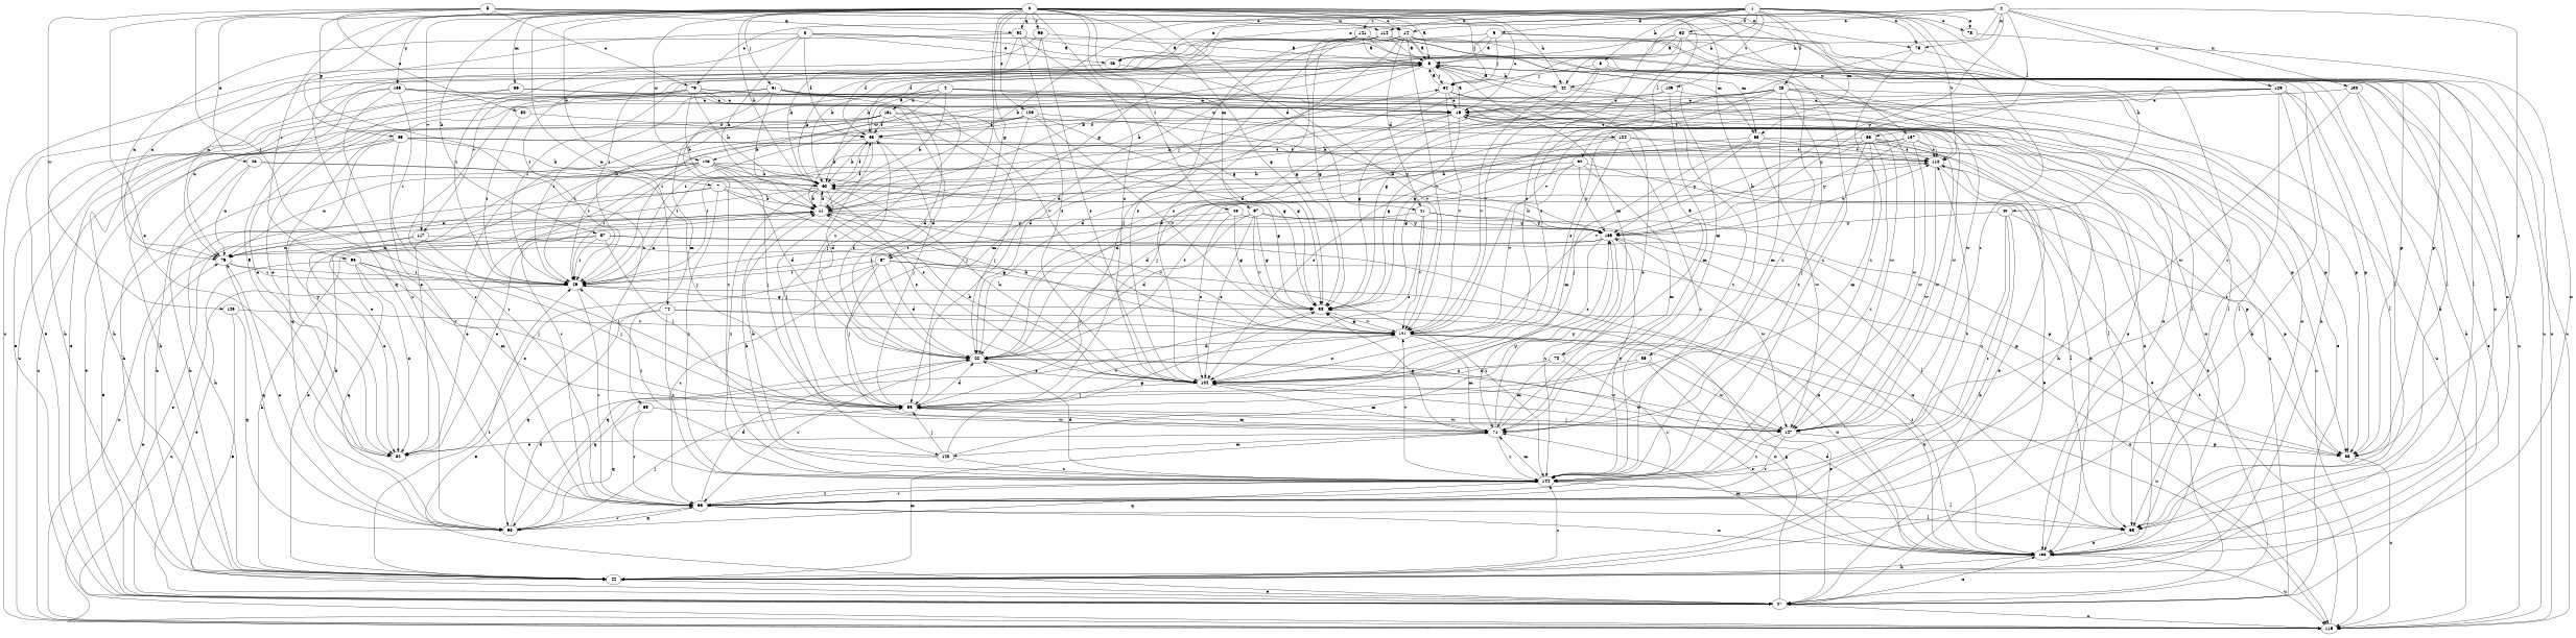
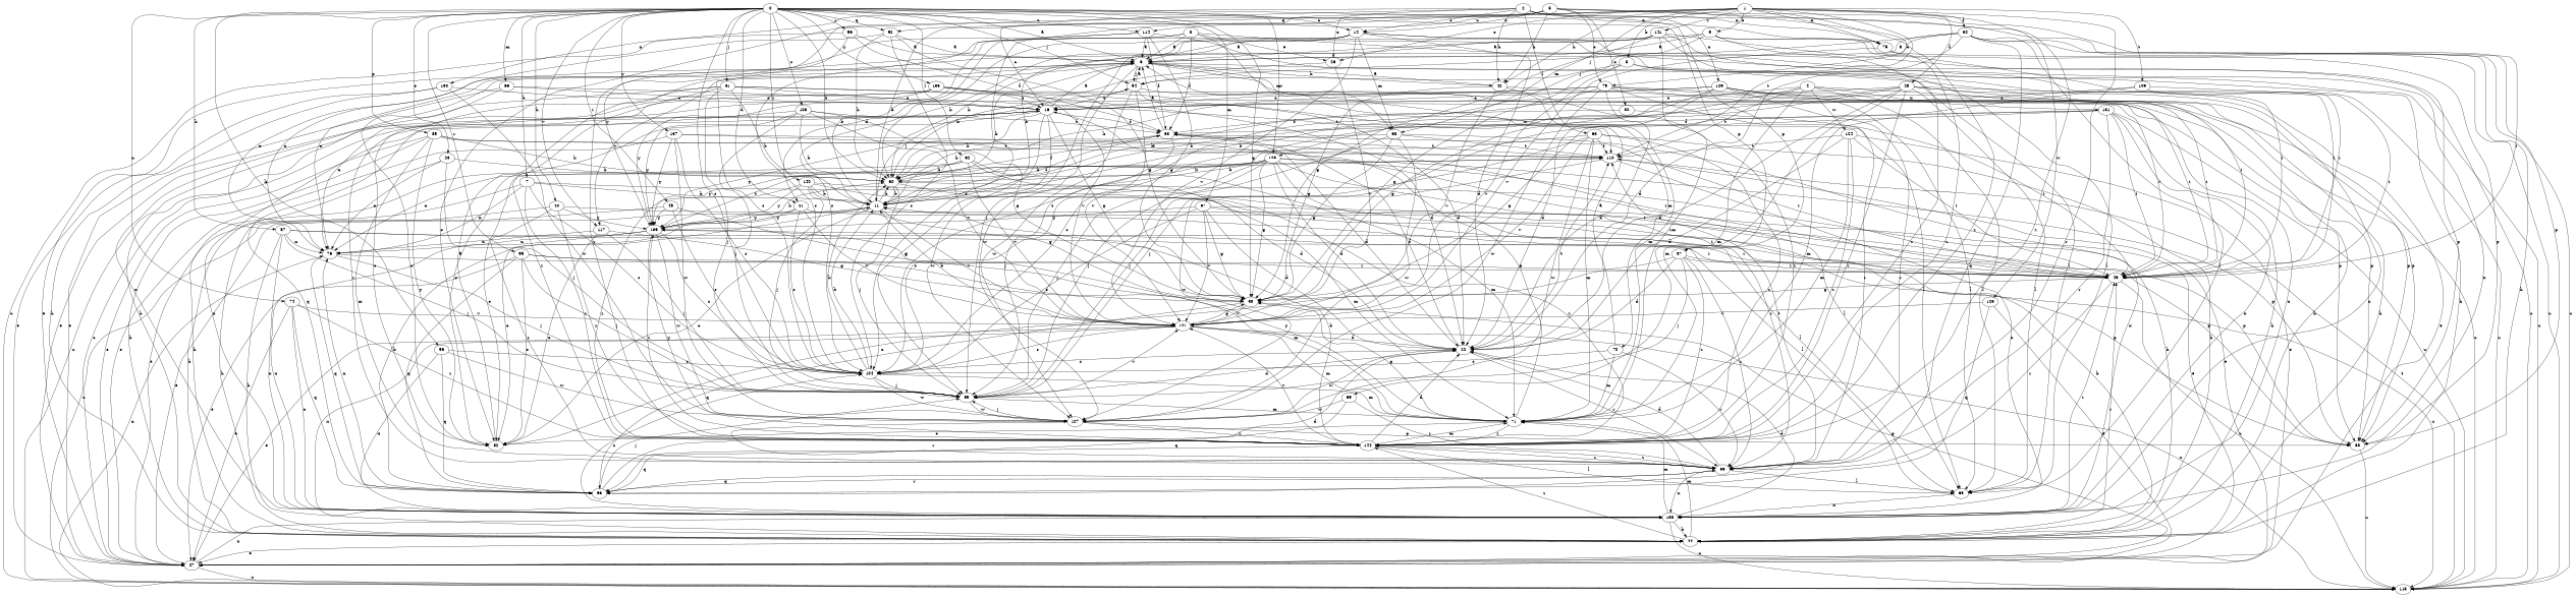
  strict digraph {
    0
    6
    7
    14
    21
    23
    38
    40
    48
    51
    54
    56
    57
    60
    62
    66
    67
    74
    75
-   78
    85
    87
    92
    95
    96
    103
    104
    114
    117
    123
    135
    137
    140
    11
    42
    49
    27
    70
    71
    127
    133
    144
    76
    65
    44
    68
    115
    121
    22
    55
    139
    82
    93
    99
    88
    16
    33
    110
    1
    8
    9
    26
    28
    30
    79
    109
    141
    2
    63
    129
    130
    3
    4
    69
    124
    131
    5
    80
    125
    0 -> 6 [label=a]
    0 -> 7 [label=b]
    0 -> 14 [label=c]
    0 -> 21 [label=d]
    0 -> 23 [label=e]
    0 -> 38 [label=g]
    0 -> 40 [label=h]
    0 -> 48 [label=i]
    0 -> 51 [label=j]
    0 -> 54 [label=j]
    0 -> 56 [label=k]
    0 -> 57 [label=k]
    0 -> 60 [label=k]
    0 -> 62 [label=l]
    0 -> 66 [label=m]
    0 -> 67 [label=m]
    0 -> 74 [label=n]
    0 -> 75 [label=n]
-   0 -> 78 [label=o]
    0 -> 85 [label=p]
    0 -> 87 [label=p]
    0 -> 92 [label=q]
    0 -> 95 [label=r]
    0 -> 96 [label=r]
    0 -> 103 [label=s]
    0 -> 104 [label=s]
    0 -> 114 [label=u]
    0 -> 117 [label=v]
    0 -> 123 [label=w]
    0 -> 135 [label=y]
    0 -> 137 [label=y]
    0 -> 140 [label=z]
    6 -> 54 [label=j]
    6 -> 117 [label=v]
    6 -> 11 [label=b]
    6 -> 42 [label=h]
    6 -> 49 [label=i]
    6 -> 27 [label=e]
    6 -> 70 [label=m]
    6 -> 71 [label=m]
    6 -> 127 [label=w]
    6 -> 133 [label=x]
    7 -> 104 [label=s]
    7 -> 11 [label=b]
    7 -> 144 [label=z]
    7 -> 76 [label=n]
    7 -> 65 [label=l]
    7 -> 44 [label=h]
    14 -> 6 [label=a]
    14 -> 21 [label=d]
    14 -> 104 [label=s]
    14 -> 133 [label=x]
    14 -> 68 [label=m]
    14 -> 115 [label=u]
    14 -> 121 [label=v]
    14 -> 22 [label=d]
    14 -> 55 [label=j]
    21 -> 104 [label=s]
    21 -> 65 [label=l]
    21 -> 121 [label=v]
    21 -> 139 [label=y]
    21 -> 82 [label=o]
    23 -> 60 [label=k]
    23 -> 76 [label=n]
    23 -> 44 [label=h]
    23 -> 55 [label=j]
    38 -> 121 [label=v]
    38 -> 93 [label=q]
    40 -> 144 [label=z]
    40 -> 44 [label=h]
    40 -> 139 [label=y]
    40 -> 99 [label=r]
    40 -> 88 [label=p]
    48 -> 38 [label=g]
    48 -> 104 [label=s]
    48 -> 115 [label=u]
    48 -> 139 [label=y]
    51 -> 11 [label=b]
    51 -> 27 [label=e]
    51 -> 144 [label=z]
    51 -> 65 [label=l]
    51 -> 22 [label=d]
    51 -> 55 [label=j]
    51 -> 82 [label=o]
    51 -> 16 [label=c]
    54 -> 6 [label=a]
    54 -> 127 [label=w]
    54 -> 121 [label=v]
    54 -> 22 [label=d]
    54 -> 88 [label=p]
    54 -> 16 [label=c]
    56 -> 104 [label=s]
    56 -> 127 [label=w]
    56 -> 133 [label=x]
    56 -> 93 [label=q]
    57 -> 49 [label=i]
    57 -> 133 [label=x]
    57 -> 76 [label=n]
    57 -> 44 [label=h]
    57 -> 55 [label=j]
    57 -> 88 [label=p]
    60 -> 11 [label=b]
    60 -> 27 [label=e]
    60 -> 144 [label=z]
    60 -> 55 [label=j]
    60 -> 33 [label=f]
    62 -> 60 [label=k]
    62 -> 27 [label=e]
    62 -> 71 [label=m]
    62 -> 121 [label=v]
    62 -> 22 [label=d]
    62 -> 139 [label=y]
    66 -> 27 [label=e]
    66 -> 82 [label=o]
    66 -> 16 [label=c]
    66 -> 110 [label=t]
    67 -> 38 [label=g]
    67 -> 104 [label=s]
    67 -> 49 [label=i]
    67 -> 121 [label=v]
    67 -> 22 [label=d]
    67 -> 139 [label=y]
    67 -> 88 [label=p]
    74 -> 27 [label=e]
    74 -> 133 [label=x]
    74 -> 144 [label=z]
    74 -> 121 [label=v]
    74 -> 93 [label=q]
    75 -> 144 [label=z]
    75 -> 115 [label=u]
    75 -> 121 [label=v]
-   78 -> 133 [label=x]
    85 -> 60 [label=k]
    85 -> 27 [label=e]
    85 -> 65 [label=l]
    85 -> 44 [label=h]
    85 -> 82 [label=y]
-   85 -> 99 [label=r]
+   85 -> 99 [label=m]
    85 -> 110 [label=t]
    87 -> 49 [label=i]
    87 -> 144 [label=z]
    87 -> 115 [label=u]
    87 -> 22 [label=d]
    87 -> 55 [label=j]
    87 -> 82 [label=o]
    87 -> 99 [label=r]
    92 -> 6 [label=a]
    92 -> 38 [label=g]
    92 -> 60 [label=k]
    92 -> 104 [label=s]
    92 -> 76 [label=n]
    95 -> 49 [label=i]
    95 -> 27 [label=e]
    95 -> 71 [label=m]
    95 -> 55 [label=j]
    95 -> 82 [label=o]
    95 -> 93 [label=q]
    96 -> 6 [label=a]
    96 -> 104 [label=s]
    96 -> 115 [label=u]
    96 -> 33 [label=f]
    103 -> 38 [label=g]
    103 -> 11 [label=b]
    103 -> 121 [label=v]
    103 -> 55 [label=j]
    103 -> 139 [label=y]
    103 -> 93 [label=q]
    103 -> 33 [label=f]
    104 -> 60 [label=k]
    104 -> 11 [label=b]
    104 -> 71 [label=m]
    104 -> 127 [label=w]
    104 -> 55 [label=j]
    114 -> 6 [label=a]
    114 -> 38 [label=g]
    114 -> 104 [label=s]
    114 -> 144 [label=z]
    114 -> 65 [label=l]
    114 -> 33 [label=f]
    117 -> 38 [label=g]
    117 -> 76 [label=n]
    117 -> 55 [label=j]
    117 -> 82 [label=o]
    123 -> 38 [label=g]
    123 -> 60 [label=k]
    123 -> 104 [label=s]
    123 -> 49 [label=i]
    123 -> 76 [label=n]
    123 -> 44 [label=h]
    123 -> 22 [label=d]
    123 -> 55 [label=j]
    123 -> 82 [label=o]
    123 -> 99 [label=r]
    123 -> 88 [label=p]
    135 -> 49 [label=i]
    135 -> 76 [label=n]
    135 -> 44 [label=h]
    135 -> 121 [label=v]
    135 -> 99 [label=r]
    135 -> 88 [label=p]
    135 -> 16 [label=c]
    137 -> 104 [label=s]
    137 -> 49 [label=i]
    137 -> 27 [label=e]
    137 -> 127 [label=w]
    137 -> 139 [label=y]
    137 -> 110 [label=t]
    140 -> 38 [label=g]
    140 -> 11 [label=b]
    140 -> 49 [label=i]
-   71 -> 140 [label=m]
+   140 -> 71 [label=m]
    140 -> 144 [label=z]
    140 -> 55 [label=j]
    140 -> 139 [label=y]
    11 -> 54 [label=j]
    11 -> 60 [label=k]
    11 -> 27 [label=e]
    11 -> 121 [label=v]
    11 -> 139 [label=y]
    11 -> 82 [label=o]
    11 -> 33 [label=f]
    42 -> 6 [label=a]
    42 -> 38 [label=g]
    42 -> 144 [label=z]
    42 -> 121 [label=v]
    42 -> 88 [label=p]
    49 -> 38 [label=g]
    49 -> 115 [label=u]
    49 -> 99 [label=r]
    27 -> 38 [label=g]
    27 -> 133 [label=x]
    27 -> 115 [label=u]
    27 -> 16 [label=c]
    70 -> 6 [label=a]
    70 -> 104 [label=s]
    70 -> 71 [label=m]
    70 -> 99 [label=r]
    71 -> 38 [label=g]
    71 -> 144 [label=z]
    71 -> 139 [label=y]
    71 -> 82 [label=o]
    71 -> 16 [label=c]
    127 -> 144 [label=z]
    127 -> 55 [label=j]
    127 -> 99 [label=r]
    127 -> 88 [label=p]
    133 -> 104 [label=s]
    133 -> 49 [label=i]
    133 -> 71 [label=m]
    133 -> 44 [label=h]
    133 -> 115 [label=u]
    133 -> 22 [label=d]
    144 -> 11 [label=b]
    144 -> 71 [label=m]
    144 -> 65 [label=l]
    144 -> 121 [label=v]
    144 -> 22 [label=d]
    144 -> 139 [label=y]
    144 -> 93 [label=q]
    144 -> 99 [label=r]
    76 -> 49 [label=i]
    76 -> 55 [label=j]
    76 -> 93 [label=q]
    65 -> 133 [label=x]
    44 -> 11 [label=b]
    44 -> 49 [label=i]
    44 -> 27 [label=e]
    44 -> 71 [label=m]
    44 -> 144 [label=z]
    68 -> 38 [label=g]
    68 -> 127 [label=w]
    68 -> 133 [label=x]
    68 -> 55 [label=j]
    68 -> 139 [label=y]
    68 -> 110 [label=t]
    115 -> 76 [label=n]
    115 -> 110 [label=t]
    121 -> 38 [label=g]
    121 -> 104 [label=s]
    121 -> 11 [label=b]
    121 -> 27 [label=e]
    121 -> 71 [label=m]
    121 -> 133 [label=x]
    121 -> 115 [label=u]
    121 -> 22 [label=d]
    22 -> 104 [label=s]
    22 -> 127 [label=w]
    22 -> 99 [label=r]
    22 -> 33 [label=f]
    22 -> 110 [label=t]
    55 -> 71 [label=m]
    55 -> 127 [label=w]
    55 -> 121 [label=v]
    55 -> 22 [label=d]
    139 -> 60 [label=k]
    139 -> 104 [label=s]
    139 -> 49 [label=i]
    139 -> 127 [label=w]
    139 -> 133 [label=x]
    139 -> 144 [label=z]
    139 -> 76 [label=n]
    139 -> 110 [label=t]
    82 -> 6 [label=a]
    93 -> 11 [label=b]
    93 -> 76 [label=n]
    93 -> 22 [label=d]
    93 -> 55 [label=j]
    93 -> 99 [label=r]
    99 -> 133 [label=x]
    99 -> 144 [label=z]
    99 -> 65 [label=l]
    99 -> 22 [label=d]
    99 -> 93 [label=q]
    99 -> 110 [label=t]
    88 -> 115 [label=u]
    16 -> 6 [label=a]
    16 -> 38 [label=g]
    16 -> 60 [label=k]
    16 -> 127 [label=w]
    16 -> 133 [label=x]
    16 -> 115 [label=u]
    16 -> 55 [label=j]
    16 -> 82 [label=o]
    16 -> 33 [label=f]
    33 -> 6 [label=a]
    33 -> 60 [label=k]
    33 -> 49 [label=i]
    33 -> 22 [label=d]
    33 -> 55 [label=j]
    33 -> 110 [label=t]
    110 -> 60 [label=k]
    110 -> 27 [label=e]
    110 -> 127 [label=w]
    110 -> 133 [label=x]
    1 -> 75 [label=n]
-   1 -> 78 [label=o]
    1 -> 104 [label=s]
    1 -> 114 [label=u]
    1 -> 11 [label=b]
    1 -> 42 [label=h]
    1 -> 144 [label=z]
    1 -> 68 [label=m]
    1 -> 99 [label=r]
    1 -> 110 [label=t]
    1 -> 8 [label=b]
    1 -> 9 [label=b]
    1 -> 26 [label=e]
    1 -> 28 [label=f]
    1 -> 30 [label=f]
    1 -> 79 [label=o]
    1 -> 109 [label=t]
    1 -> 141 [label=z]
    8 -> 38 [label=g]
    8 -> 54 [label=j]
    8 -> 44 [label=h]
    8 -> 115 [label=u]
    8 -> 121 [label=v]
    9 -> 6 [label=a]
    9 -> 54 [label=j]
    9 -> 11 [label=b]
    9 -> 49 [label=i]
    9 -> 144 [label=z]
    9 -> 88 [label=p]
    26 -> 60 [label=k]
    26 -> 121 [label=v]
    28 -> 104 [label=s]
    28 -> 11 [label=b]
    28 -> 49 [label=i]
    28 -> 27 [label=e]
    28 -> 71 [label=m]
    28 -> 133 [label=x]
    28 -> 144 [label=z]
    28 -> 65 [label=l]
    28 -> 22 [label=d]
    28 -> 16 [label=c]
    30 -> 6 [label=a]
    30 -> 60 [label=k]
    30 -> 104 [label=s]
    30 -> 65 [label=l]
    30 -> 44 [label=h]
    30 -> 115 [label=u]
    30 -> 22 [label=d]
    30 -> 93 [label=q]
    79 -> 60 [label=k]
    79 -> 11 [label=b]
    79 -> 127 [label=w]
    79 -> 133 [label=x]
    79 -> 44 [label=h]
    79 -> 115 [label=u]
    79 -> 22 [label=d]
    79 -> 99 [label=r]
    79 -> 16 [label=c]
    109 -> 49 [label=i]
    109 -> 71 [label=m]
    109 -> 115 [label=u]
    109 -> 16 [label=c]
    141 -> 6 [label=a]
    141 -> 38 [label=g]
    141 -> 60 [label=k]
    141 -> 49 [label=i]
    141 -> 71 [label=m]
    141 -> 76 [label=n]
    141 -> 65 [label=l]
    141 -> 88 [label=p]
    2 -> 14 [label=c]
    2 -> 75 [label=n]
    2 -> 87 [label=p]
    2 -> 42 [label=h]
    2 -> 139 [label=y]
    2 -> 88 [label=p]
    2 -> 26 [label=e]
    2 -> 63 [label=l]
    2 -> 129 [label=x]
    2 -> 130 [label=x]
    63 -> 11 [label=b]
    63 -> 71 [label=m]
    63 -> 127 [label=w]
    63 -> 144 [label=z]
    63 -> 44 [label=h]
    63 -> 121 [label=v]
    63 -> 55 [label=j]
    63 -> 110 [label=t]
    129 -> 38 [label=g]
    129 -> 65 [label=l]
    129 -> 44 [label=h]
    129 -> 22 [label=d]
    129 -> 139 [label=y]
    129 -> 99 [label=r]
    129 -> 88 [label=p]
    129 -> 16 [label=c]
    130 -> 27 [label=e]
    130 -> 127 [label=w]
    130 -> 44 [label=h]
    130 -> 16 [label=c]
    3 -> 6 [label=a]
    3 -> 11 [label=b]
    3 -> 49 [label=i]
    3 -> 76 [label=n]
    3 -> 68 [label=m]
    3 -> 33 [label=f]
    3 -> 26 [label=e]
    4 -> 123 [label=w]
    4 -> 11 [label=b]
    4 -> 49 [label=i]
    4 -> 65 [label=l]
    4 -> 110 [label=t]
    4 -> 69 [label=m]
    4 -> 124 [label=w]
    4 -> 131 [label=x]
    69 -> 127 [label=w]
    69 -> 93 [label=q]
    69 -> 99 [label=r]
    124 -> 49 [label=i]
    124 -> 27 [label=e]
    124 -> 71 [label=m]
    124 -> 144 [label=z]
    124 -> 22 [label=d]
    124 -> 110 [label=t]
    131 -> 38 [label=g]
    131 -> 49 [label=i]
    131 -> 133 [label=x]
    131 -> 44 [label=h]
    131 -> 115 [label=u]
    131 -> 55 [label=j]
    131 -> 99 [label=r]
    131 -> 33 [label=f]
    5 -> 14 [label=c]
    5 -> 92 [label=q]
    5 -> 42 [label=h]
    5 -> 49 [label=i]
    5 -> 144 [label=z]
    5 -> 82 [label=o]
    5 -> 16 [label=c]
    5 -> 79 [label=o]
    5 -> 80 [label=o]
    5 -> 125 [label=w]
    80 -> 49 [label=i]
    80 -> 33 [label=f]
    125 -> 27 [label=e]
    125 -> 121 [label=v]
    125 -> 93 [label=q]
  }
